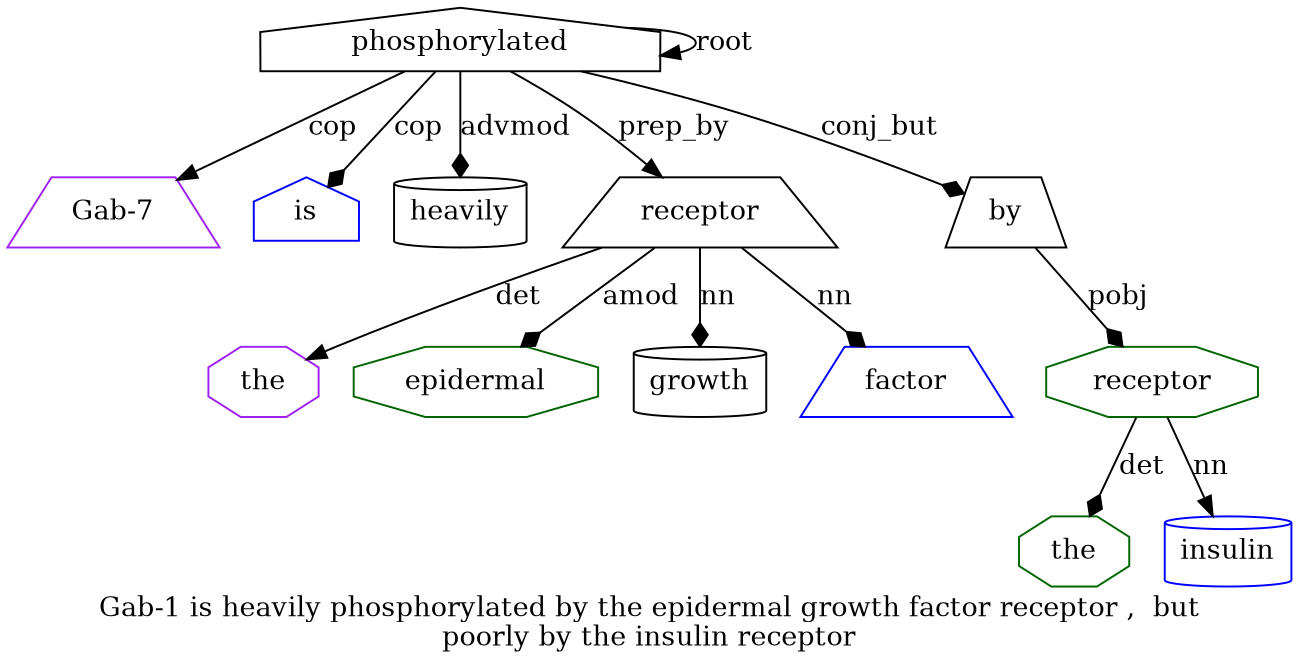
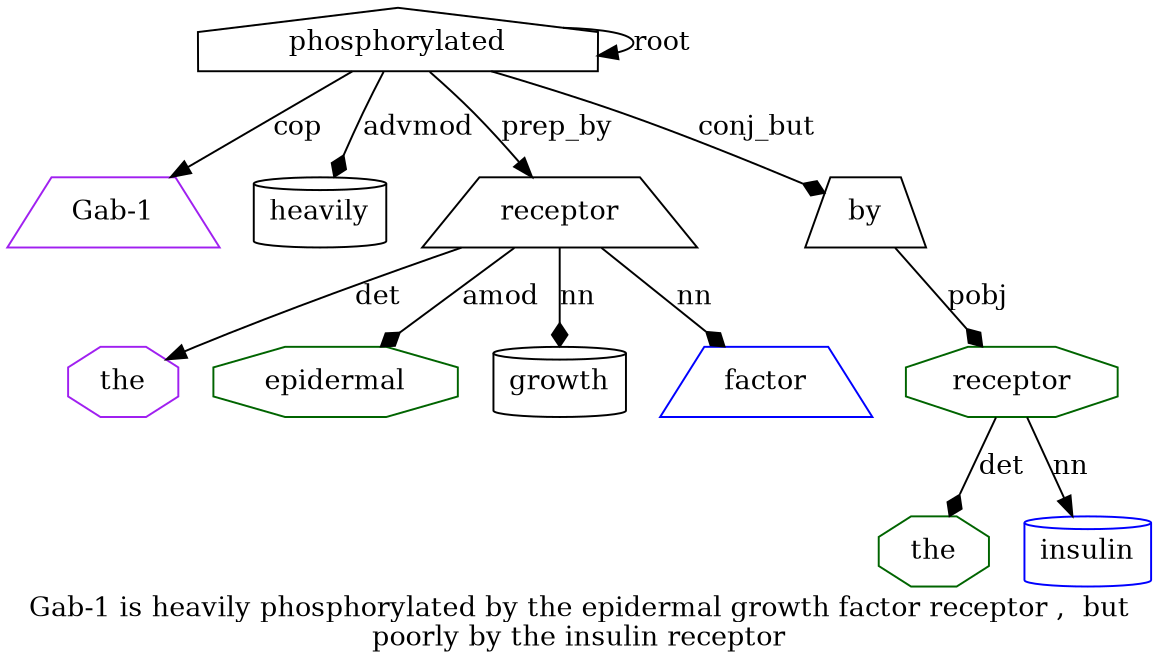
  digraph {
    label="Gab-1 is heavily phosphorylated by the epidermal growth factor receptor ,  but\npoorly by the insulin receptor"
    node [color=black fillcolor=white shape=trapezium style=filled]
    edge [arrowhead=diamond]
    n1 [label=phosphorylated shape=house]
-   n2 [color=purple label="Gab-7"]
-   n3 [color=blue label=is shape=house]
+   n2 [color=purple label="Gab-1"]
    n4 [label=heavily shape=cylinder]
    n5 [label=receptor]
    n6 [label=by]
    n7 [color=purple label=the shape=octagon]
    n8 [color=darkgreen label=epidermal shape=octagon]
    n9 [label=growth shape=cylinder]
    n10 [color=blue label=factor]
    n11 [color=darkgreen label=receptor shape=octagon]
    n12 [color=darkgreen label=the shape=octagon]
    n13 [color=blue label=insulin shape=cylinder]
    n1 -> n1 [arrowhead=normal label=root]
    n1 -> n2 [arrowhead=normal label=cop]
-   n1 -> n3 [label=cop]
    n1 -> n4 [label=advmod]
    n1 -> n5 [arrowhead=normal label=prep_by]
    n1 -> n6 [label=conj_but]
    n5 -> n7 [arrowhead=normal label=det]
    n5 -> n8 [label=amod]
    n5 -> n9 [label=nn]
    n5 -> n10 [label=nn]
    n6 -> n11 [label=pobj]
    n11 -> n12 [label=det]
    n11 -> n13 [arrowhead=normal label=nn]
  }
